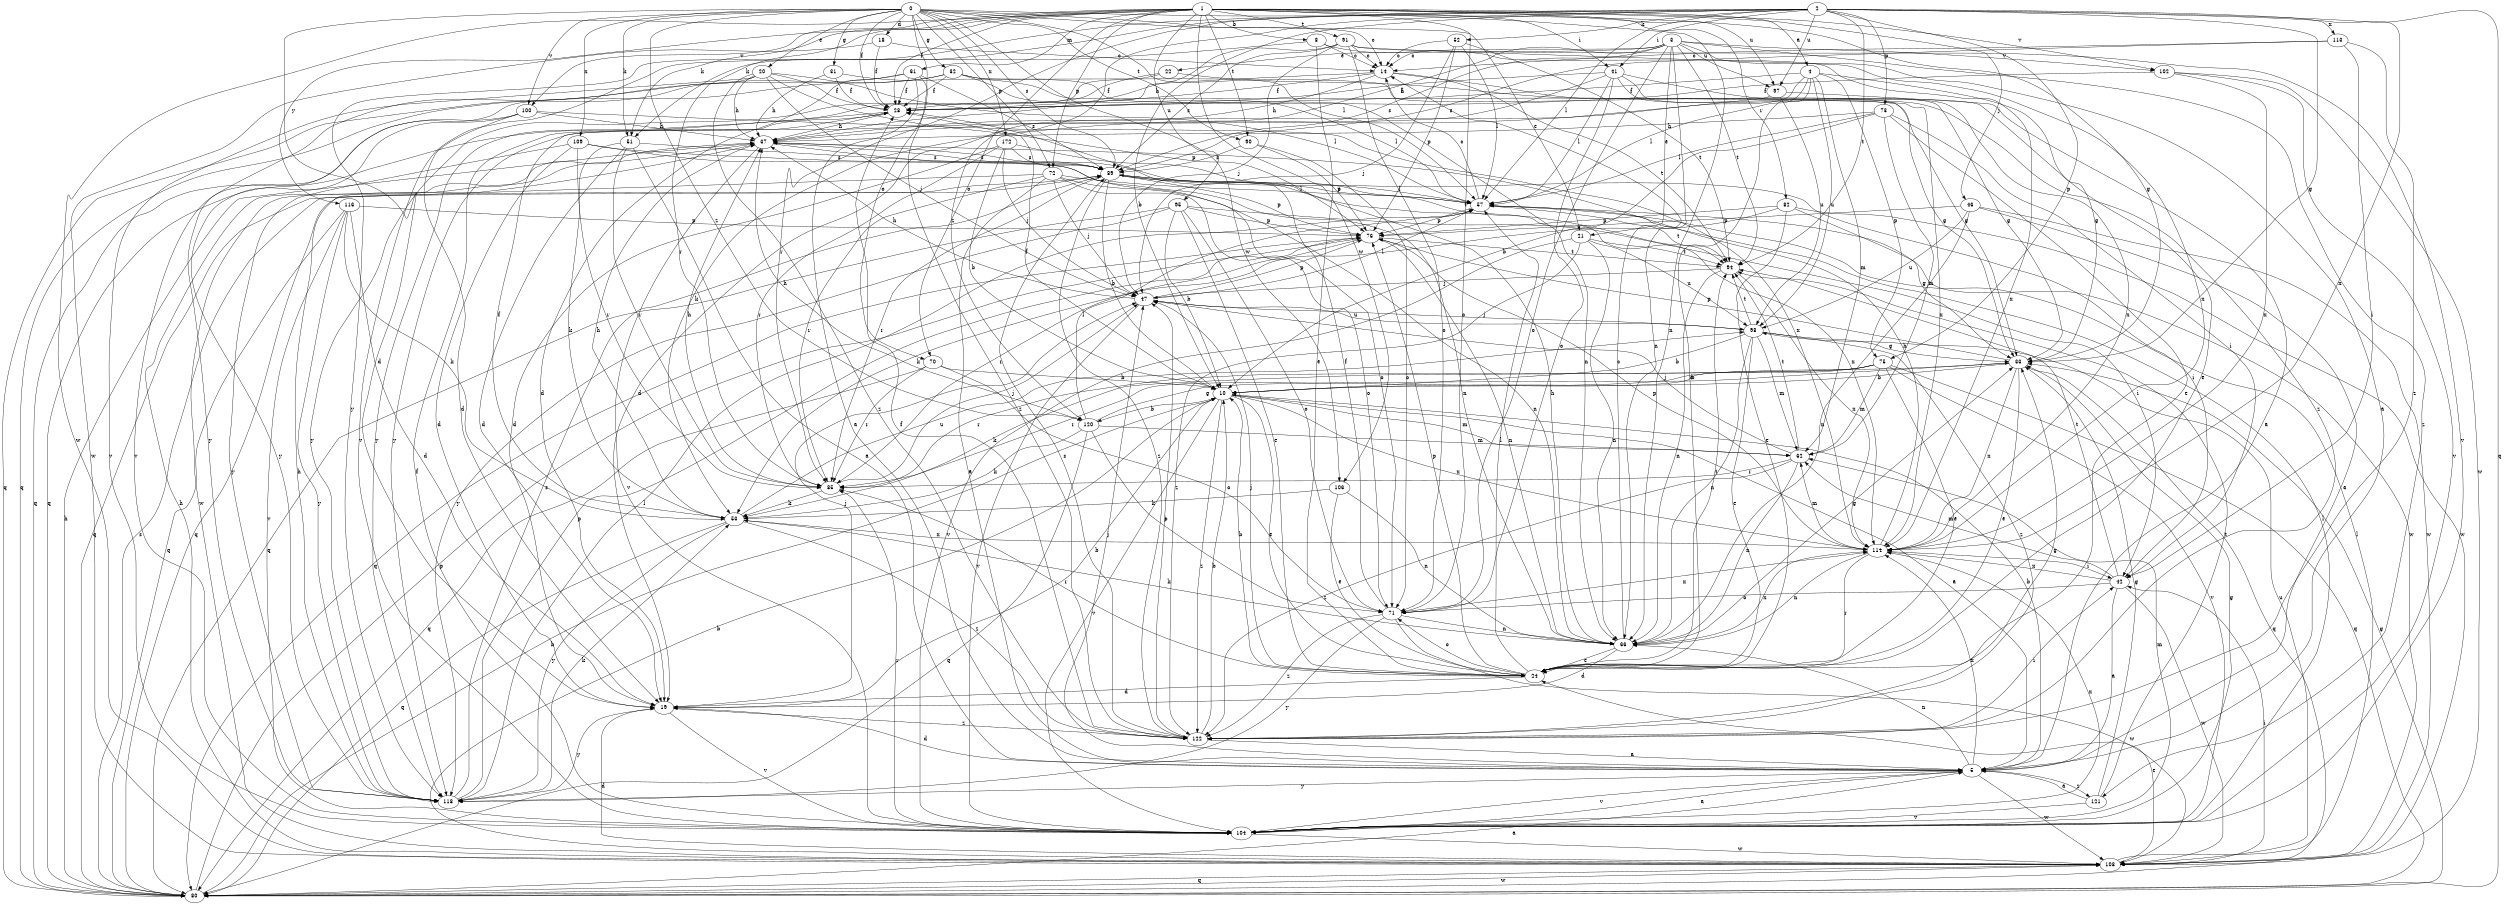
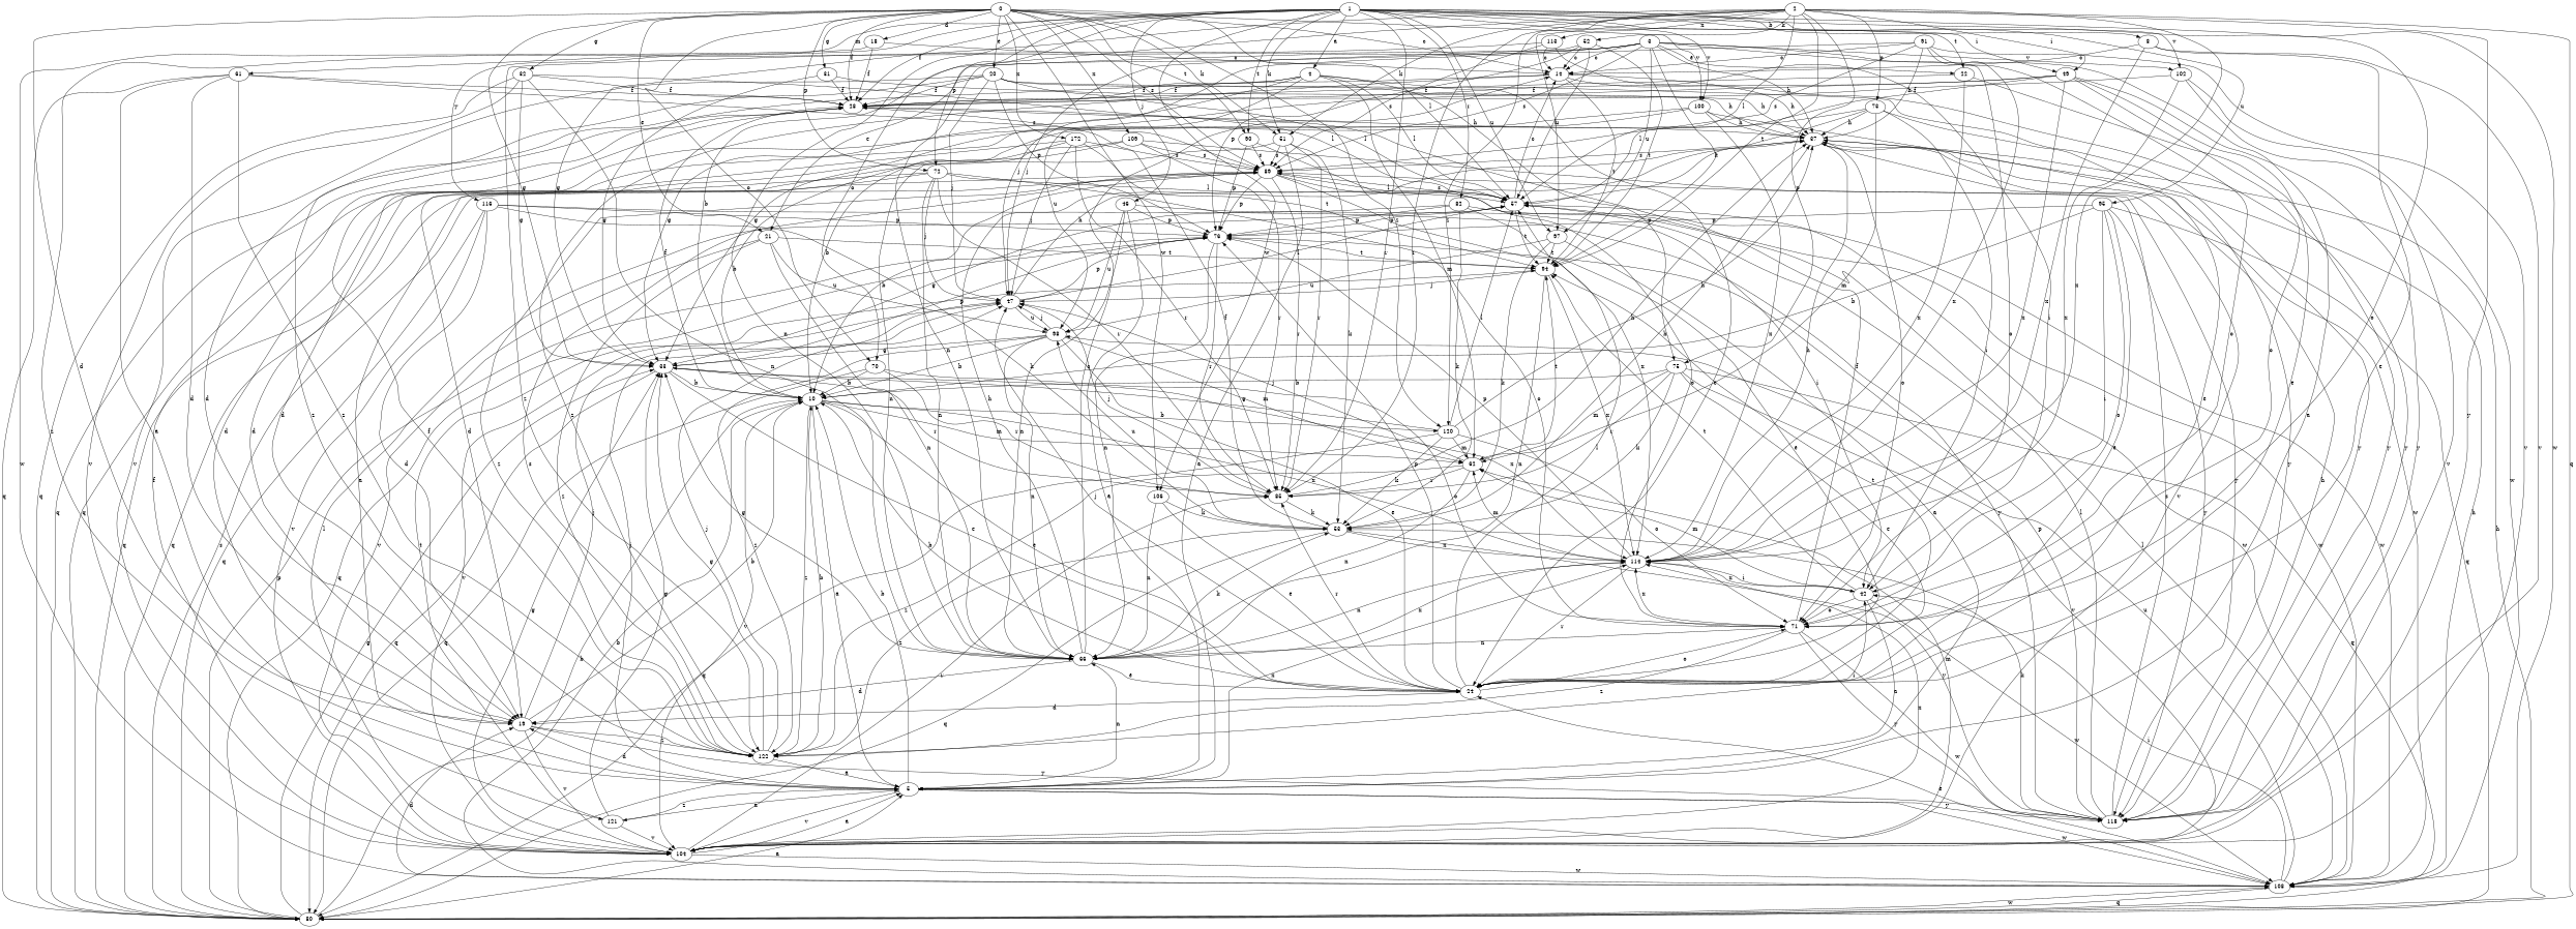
  strict digraph {
    0
    14
    18
    19
    20
    21
    28
    31
    32
    33
    51
    57
    70
    72
    89
    90
    100
    106
    109
    n20 [label=172]
    120
    94
    118
    37
    122
    108
    10
    47
    104
    76
    66
    98
    80
    85
    114
    24
    5
    53
    71
    42
    62
    1
    4
    8
-   41
+   41 [label=49]
    46
    61
    82
    91
    95
    97
    102
    116
    75
    2
    52
    73
    113
    3
    22
    121
    0 -> 14 [label=c]
    0 -> 18 [label=d]
    0 -> 19 [label=d]
    0 -> 20 [label=e]
    0 -> 21 [label=e]
    0 -> 28 [label=f]
    0 -> 31 [label=g]
    0 -> 32 [label=g]
    0 -> 33 [label=g]
    0 -> 51 [label=k]
    0 -> 57 [label=l]
    0 -> 70 [label=o]
    0 -> 72 [label=p]
    0 -> 89 [label=s]
    0 -> 90 [label=t]
    0 -> 100 [label=v]
    0 -> 106 [label=w]
    0 -> 109 [label=x]
    0 -> n20 [label=x]
    0 -> 120 [label=z]
    14 -> 28 [label=f]
    14 -> 94 [label=t]
    14 -> 118 [label=y]
    14 -> 37 [label=h]
    14 -> 122 [label=z]
    18 -> 14 [label=c]
    18 -> 28 [label=f]
    18 -> 108 [label=w]
    19 -> 118 [label=y]
    19 -> 122 [label=z]
    19 -> 10 [label=b]
    19 -> 47 [label=j]
    19 -> 104 [label=v]
    20 -> 28 [label=f]
    20 -> 57 [label=l]
    20 -> 118 [label=y]
    20 -> 37 [label=h]
    20 -> 122 [label=z]
    20 -> 47 [label=j]
    20 -> 104 [label=v]
    20 -> 76 [label=p]
    21 -> 94 [label=t]
    21 -> 122 [label=z]
    21 -> 104 [label=v]
    21 -> 66 [label=n]
    21 -> 98 [label=u]
    28 -> 37 [label=h]
    28 -> 80 [label=q]
    31 -> 28 [label=f]
    31 -> 33 [label=g]
    31 -> 37 [label=h]
    32 -> 28 [label=f]
    32 -> 33 [label=g]
    32 -> 57 [label=l]
    32 -> 104 [label=v]
    32 -> 66 [label=n]
    32 -> 80 [label=q]
    33 -> 10 [label=b]
    33 -> 76 [label=p]
    33 -> 80 [label=q]
    33 -> 85 [label=r]
    33 -> 114 [label=x]
    33 -> 24 [label=e]
    51 -> 19 [label=d]
    51 -> 89 [label=s]
    51 -> 85 [label=r]
    51 -> 5 [label=a]
    51 -> 53 [label=k]
    57 -> 14 [label=c]
    57 -> 89 [label=s]
    57 -> 94 [label=t]
    57 -> 108 [label=w]
    57 -> 76 [label=p]
    70 -> 10 [label=b]
    70 -> 80 [label=q]
    70 -> 85 [label=r]
    70 -> 71 [label=o]
    72 -> 57 [label=l]
    72 -> 47 [label=j]
    72 -> 66 [label=n]
    72 -> 80 [label=q]
    72 -> 85 [label=r]
    72 -> 5 [label=a]
    72 -> 71 [label=o]
    89 -> 57 [label=l]
    89 -> 122 [label=z]
    89 -> 10 [label=b]
    89 -> 76 [label=p]
    89 -> 80 [label=q]
    89 -> 85 [label=r]
    89 -> 114 [label=x]
    89 -> 42 [label=i]
    90 -> 89 [label=s]
    90 -> 76 [label=p]
    90 -> 71 [label=o]
    100 -> 19 [label=d]
    100 -> 118 [label=y]
    100 -> 37 [label=h]
    100 -> 80 [label=q]
    100 -> 114 [label=x]
    106 -> 66 [label=n]
    106 -> 24 [label=e]
    106 -> 53 [label=k]
    109 -> 19 [label=d]
    109 -> 89 [label=s]
    109 -> 118 [label=y]
    109 -> 66 [label=n]
    109 -> 85 [label=r]
    n20 -> 19 [label=d]
    n20 -> 89 [label=s]
    n20 -> 94 [label=t]
    n20 -> 10 [label=b]
    n20 -> 47 [label=j]
    n20 -> 85 [label=r]
    120 -> 33 [label=g]
    120 -> 57 [label=l]
    120 -> 37 [label=h]
    120 -> 80 [label=q]
    120 -> 53 [label=k]
    120 -> 71 [label=o]
    120 -> 62 [label=m]
    94 -> 47 [label=j]
    94 -> 66 [label=n]
    94 -> 114 [label=x]
    118 -> 57 [label=l]
    118 -> 89 [label=s]
    118 -> 37 [label=h]
    118 -> 76 [label=p]
    118 -> 53 [label=k]
    37 -> 89 [label=s]
    37 -> 108 [label=w]
    37 -> 104 [label=v]
    37 -> 71 [label=o]
    122 -> 28 [label=f]
    122 -> 33 [label=g]
    122 -> 89 [label=s]
    122 -> 10 [label=b]
    122 -> 47 [label=j]
    122 -> 5 [label=a]
    122 -> 42 [label=i]
    108 -> 19 [label=d]
    108 -> 57 [label=l]
    108 -> 37 [label=h]
    108 -> 10 [label=b]
    108 -> 98 [label=u]
    108 -> 80 [label=q]
    108 -> 24 [label=e]
    108 -> 42 [label=i]
    10 -> 28 [label=f]
    10 -> 120 [label=b]
    10 -> 122 [label=z]
    10 -> 104 [label=v]
    10 -> 114 [label=x]
    10 -> 24 [label=e]
    10 -> 5 [label=a]
    10 -> 62 [label=m]
    47 -> 57 [label=l]
    47 -> 37 [label=h]
    47 -> 104 [label=v]
    47 -> 76 [label=p]
    47 -> 98 [label=u]
    104 -> 28 [label=f]
    104 -> 33 [label=g]
    104 -> 57 [label=l]
    104 -> 108 [label=w]
    104 -> 85 [label=r]
    104 -> 114 [label=x]
    104 -> 5 [label=a]
    104 -> 62 [label=m]
    76 -> 94 [label=t]
    76 -> 66 [label=n]
    76 -> 80 [label=q]
    76 -> 85 [label=r]
    66 -> 14 [label=c]
    66 -> 19 [label=d]
    66 -> 33 [label=g]
    66 -> 37 [label=h]
    66 -> 114 [label=x]
    66 -> 24 [label=e]
    66 -> 53 [label=k]
    98 -> 33 [label=g]
-   98 -> 94 [label=t]
+   97 -> 94 [label=t]
    98 -> 122 [label=z]
    98 -> 10 [label=b]
    98 -> 47 [label=j]
    98 -> 66 [label=n]
    98 -> 24 [label=e]
    98 -> 62 [label=m]
    80 -> 33 [label=g]
    80 -> 89 [label=s]
    80 -> 37 [label=h]
    80 -> 108 [label=w]
    80 -> 10 [label=b]
    80 -> 76 [label=p]
    80 -> 5 [label=a]
    85 -> 37 [label=h]
    85 -> 47 [label=j]
    85 -> 53 [label=k]
    114 -> 37 [label=h]
    114 -> 76 [label=p]
    114 -> 66 [label=n]
    114 -> 24 [label=r]
    114 -> 42 [label=i]
    114 -> 62 [label=m]
    24 -> 19 [label=d]
    24 -> 57 [label=l]
    24 -> 94 [label=t]
    24 -> 10 [label=b]
    24 -> 47 [label=j]
    24 -> 76 [label=p]
    24 -> 85 [label=r]
    24 -> 71 [label=o]
    5 -> 19 [label=d]
    5 -> 118 [label=y]
    5 -> 108 [label=w]
    5 -> 10 [label=b]
    5 -> 47 [label=j]
    5 -> 104 [label=v]
    5 -> 66 [label=n]
    5 -> 114 [label=x]
    5 -> 121 [label=z]
    53 -> 28 [label=f]
    53 -> 118 [label=y]
    53 -> 37 [label=h]
    53 -> 122 [label=z]
    53 -> 98 [label=u]
    53 -> 80 [label=q]
    53 -> 114 [label=x]
    71 -> 28 [label=f]
    71 -> 118 [label=y]
    71 -> 122 [label=z]
    71 -> 108 [label=w]
    71 -> 66 [label=n]
    71 -> 114 [label=x]
    42 -> 94 [label=t]
    42 -> 108 [label=w]
    42 -> 114 [label=x]
    42 -> 5 [label=a]
    42 -> 71 [label=o]
    42 -> 62 [label=m]
    62 -> 94 [label=t]
    62 -> 122 [label=z]
    62 -> 47 [label=j]
    62 -> 66 [label=n]
    62 -> 85 [label=r]
    1 -> 28 [label=f]
    1 -> 51 [label=k]
    1 -> 70 [label=o]
    1 -> 72 [label=p]
    1 -> 90 [label=t]
    1 -> 100 [label=v]
    1 -> 106 [label=w]
    1 -> 108 [label=w]
    1 -> 66 [label=n]
    1 -> 85 [label=r]
    1 -> 71 [label=o]
    1 -> 4 [label=a]
    1 -> 8 [label=b]
    1 -> 41 [label=i]
    1 -> 46 [label=j]
    1 -> 61 [label=m]
    1 -> 82 [label=r]
-   1 -> 91 [label=t]
+   1 -> 22 [label=t]
    1 -> 95 [label=u]
    1 -> 97 [label=u]
    1 -> 102 [label=v]
    1 -> 116 [label=y]
    4 -> 19 [label=d]
    4 -> 28 [label=f]
    4 -> 33 [label=g]
    4 -> 57 [label=l]
    4 -> 98 [label=u]
    4 -> 24 [label=e]
    4 -> 62 [label=m]
    4 -> 75 [label=p]
    8 -> 14 [label=c]
    8 -> 104 [label=v]
    8 -> 114 [label=x]
    8 -> 24 [label=e]
    41 -> 28 [label=f]
    41 -> 33 [label=g]
    41 -> 57 [label=l]
    41 -> 118 [label=y]
    41 -> 114 [label=x]
    41 -> 24 [label=e]
    41 -> 71 [label=o]
    46 -> 108 [label=w]
    46 -> 76 [label=p]
    46 -> 66 [label=n]
    46 -> 98 [label=u]
    46 -> 5 [label=a]
    61 -> 19 [label=d]
    61 -> 28 [label=f]
    61 -> 89 [label=s]
    61 -> 122 [label=z]
    61 -> 80 [label=q]
    61 -> 5 [label=a]
    82 -> 33 [label=g]
    82 -> 108 [label=w]
    82 -> 76 [label=p]
    82 -> 24 [label=e]
    82 -> 53 [label=k]
    91 -> 14 [label=c]
    91 -> 89 [label=s]
    91 -> 37 [label=h]
    91 -> 47 [label=j]
    91 -> 104 [label=v]
    91 -> 114 [label=x]
    91 -> 71 [label=o]
    95 -> 118 [label=y]
    95 -> 10 [label=b]
    95 -> 76 [label=p]
    95 -> 80 [label=q]
    95 -> 24 [label=e]
    95 -> 71 [label=o]
    95 -> 42 [label=i]
    97 -> 98 [label=u]
    97 -> 5 [label=a]
    97 -> 53 [label=k]
    102 -> 28 [label=f]
    102 -> 108 [label=w]
    102 -> 104 [label=v]
    102 -> 114 [label=x]
    116 -> 19 [label=d]
    116 -> 118 [label=y]
    116 -> 104 [label=v]
    116 -> 76 [label=p]
    116 -> 80 [label=q]
    116 -> 53 [label=k]
    75 -> 10 [label=b]
    75 -> 104 [label=v]
    75 -> 80 [label=q]
    75 -> 85 [label=r]
    75 -> 24 [label=e]
    75 -> 53 [label=k]
    75 -> 62 [label=m]
    2 -> 33 [label=g]
    2 -> 51 [label=k]
    2 -> 57 [label=l]
    2 -> 120 [label=z]
    2 -> 94 [label=t]
    2 -> 118 [label=y]
    2 -> 10 [label=b]
    2 -> 80 [label=q]
    2 -> 85 [label=r]
    2 -> 114 [label=x]
    2 -> 41 [label=i]
    2 -> 97 [label=u]
    2 -> 75 [label=p]
    2 -> 52 [label=k]
    2 -> 73 [label=p]
    2 -> 113 [label=x]
    52 -> 14 [label=c]
    52 -> 57 [label=l]
    52 -> 94 [label=t]
    52 -> 47 [label=j]
    52 -> 76 [label=p]
    73 -> 57 [label=l]
    73 -> 37 [label=h]
    73 -> 10 [label=b]
    73 -> 24 [label=e]
    73 -> 42 [label=i]
    73 -> 62 [label=m]
    113 -> 14 [label=c]
    113 -> 89 [label=s]
    113 -> 122 [label=z]
    113 -> 42 [label=i]
    3 -> 14 [label=c]
    3 -> 21 [label=e]
    3 -> 89 [label=s]
    3 -> 94 [label=t]
    3 -> 37 [label=h]
    3 -> 66 [label=n]
    3 -> 5 [label=a]
    3 -> 71 [label=o]
    3 -> 97 [label=u]
    3 -> 102 [label=v]
    3 -> 22 [label=e]
    3 -> 121 [label=z]
    22 -> 28 [label=f]
    22 -> 118 [label=y]
    22 -> 114 [label=x]
    121 -> 33 [label=g]
    121 -> 94 [label=t]
    121 -> 104 [label=v]
    121 -> 5 [label=a]
  }
